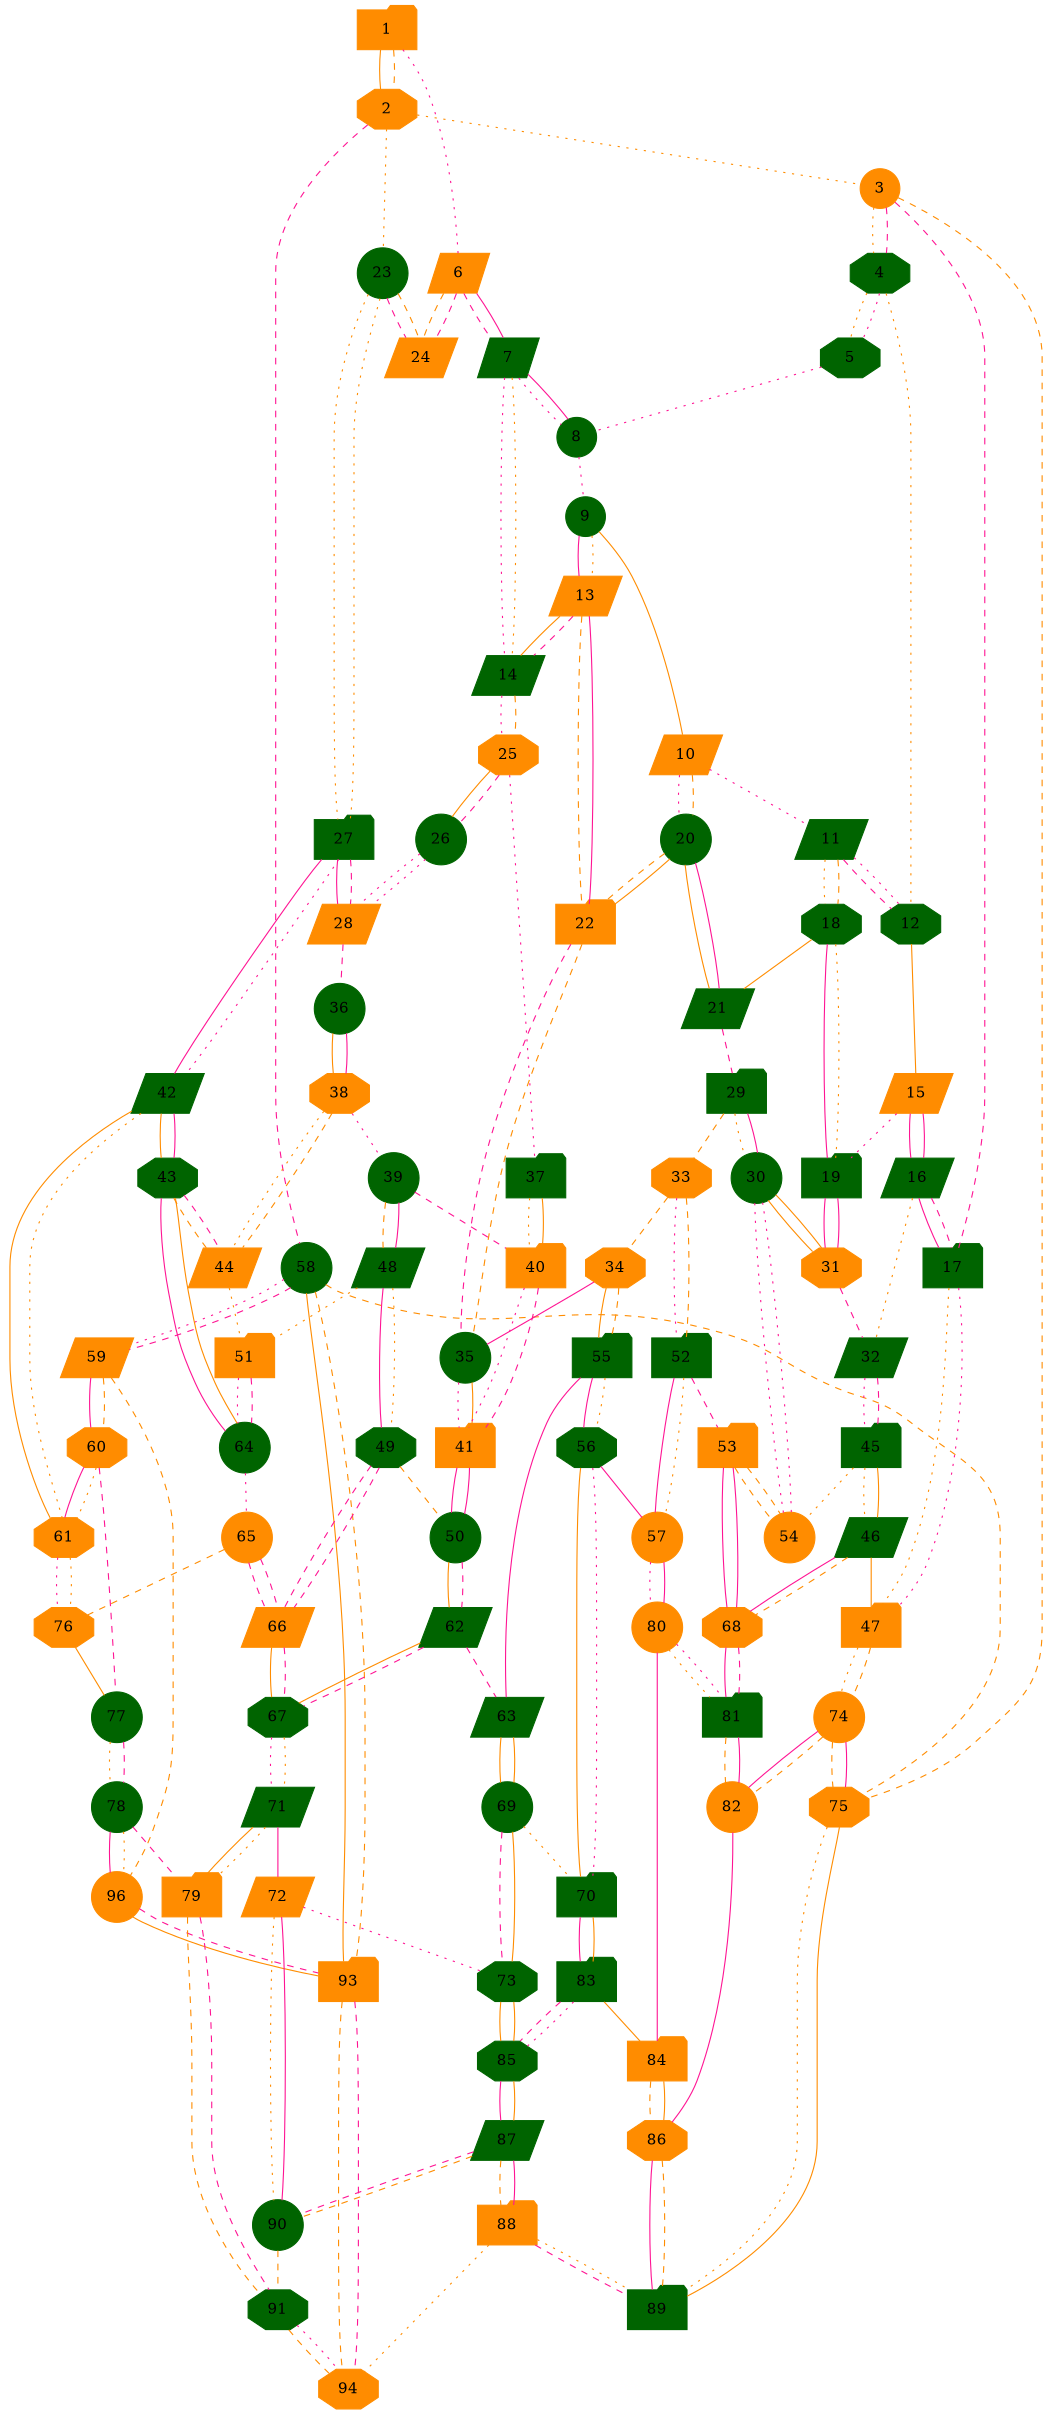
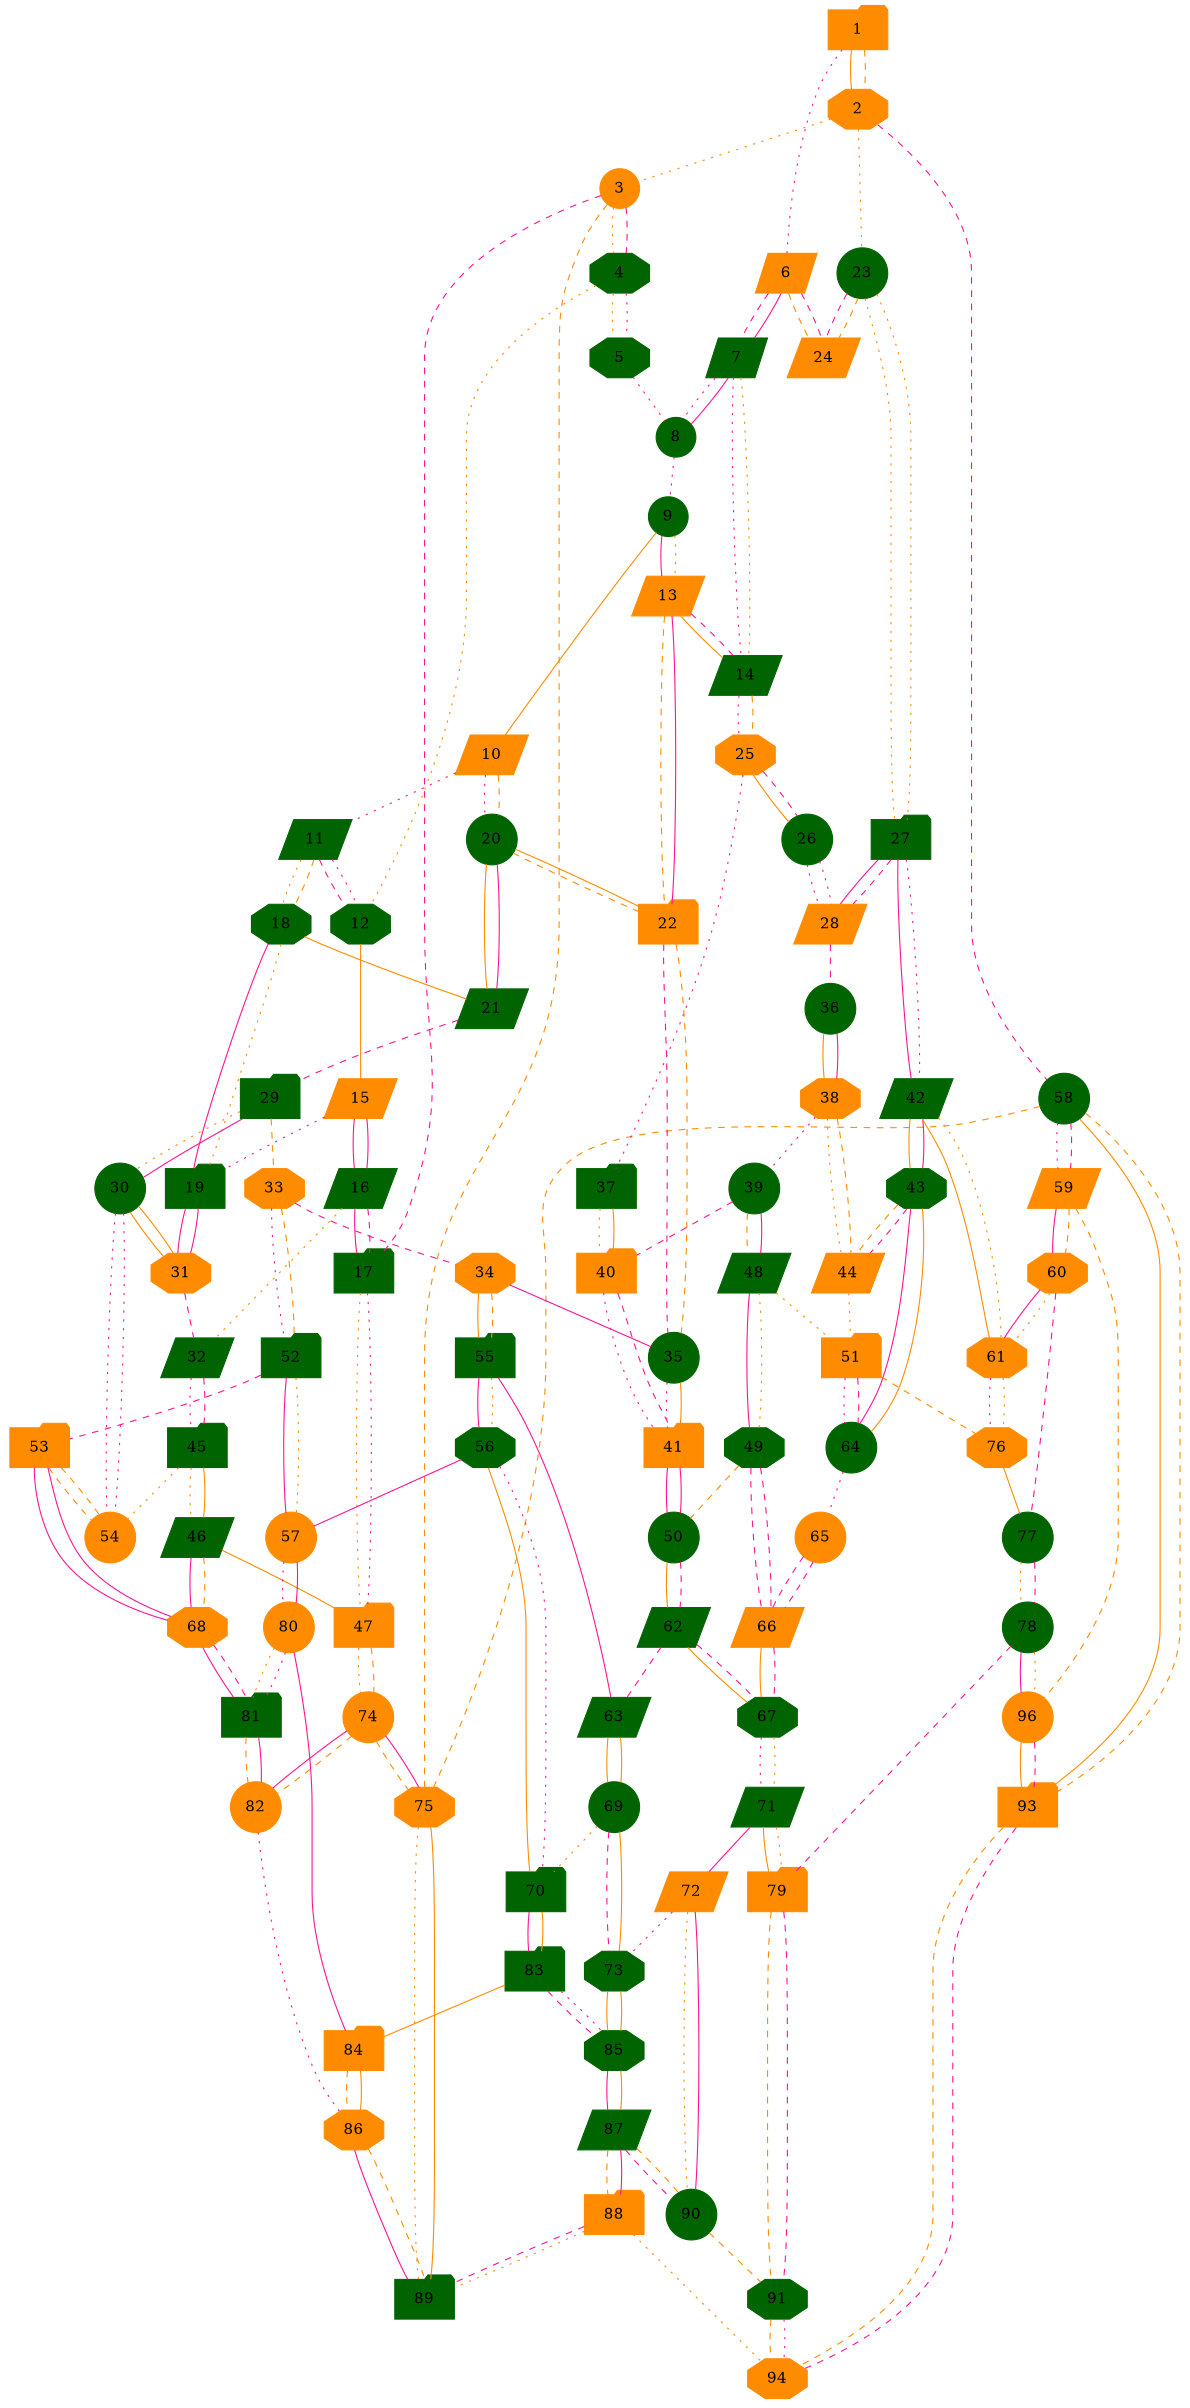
  graph {
    node [color=darkgreen shape=octagon style=filled]
    edge [color=deeppink style=solid]
    1 [color=darkorange shape=folder]
    2 [color=darkorange]
    6 [color=darkorange shape=parallelogram]
    3 [color=darkorange shape=circle]
    23 [shape=circle]
    58 [shape=circle]
    7 [shape=parallelogram]
    24 [color=darkorange shape=parallelogram]
    4
    17 [shape=folder]
    75 [color=darkorange]
    27 [shape=folder]
    59 [color=darkorange shape=parallelogram]
    93 [color=darkorange shape=folder]
    5
    12
    47 [color=darkorange shape=folder]
    89 [shape=folder]
    8 [shape=circle]
    15 [color=darkorange shape=parallelogram]
    9 [shape=circle]
    14 [shape=parallelogram]
    25 [color=darkorange]
    10 [color=darkorange shape=parallelogram]
    13 [color=darkorange shape=parallelogram]
    11 [shape=parallelogram]
    20 [shape=circle]
    22 [color=darkorange shape=folder]
    18
    21 [shape=parallelogram]
    19 [shape=folder]
    16 [shape=parallelogram]
    35 [shape=circle]
    26 [shape=circle]
    37 [shape=folder]
    32 [shape=parallelogram]
    31 [color=darkorange]
    45 [shape=folder]
    74 [color=darkorange shape=circle]
    29 [shape=folder]
    30 [shape=circle]
    33 [color=darkorange]
    41 [color=darkorange shape=folder]
    28 [color=darkorange shape=parallelogram]
    42 [shape=parallelogram]
    40 [color=darkorange shape=folder]
    36 [shape=circle]
    43
    61 [color=darkorange]
    38 [color=darkorange]
    54 [color=darkorange shape=circle]
    34 [color=darkorange]
    52 [shape=folder]
    46 [shape=parallelogram]
    55 [shape=folder]
    53 [color=darkorange shape=folder]
    57 [color=darkorange shape=circle]
    56
    63 [shape=parallelogram]
    50 [shape=circle]
    39 [shape=circle]
    44 [color=darkorange shape=parallelogram]
    48 [shape=parallelogram]
    51 [color=darkorange shape=folder]
    49
    62 [shape=parallelogram]
    64 [shape=circle]
    76 [color=darkorange]
    65 [color=darkorange shape=circle]
    68 [color=darkorange]
    81 [shape=folder]
    82 [color=darkorange shape=circle]
    66 [color=darkorange shape=parallelogram]
    67
    80 [color=darkorange shape=circle]
    70 [shape=folder]
    69 [shape=circle]
    83 [shape=folder]
    84 [color=darkorange shape=folder]
    60 [color=darkorange]
    n81 [color=darkorange label=96 shape=circle]
    94 [color=darkorange]
    77 [shape=circle]
    78 [shape=circle]
    71 [shape=parallelogram]
    73
    72 [color=darkorange shape=parallelogram]
    79 [color=darkorange shape=folder]
    85
    90 [shape=circle]
    91
    87 [shape=parallelogram]
    86 [color=darkorange]
    88 [color=darkorange shape=folder]
    1 -- 2 [color=darkorange]
    1 -- 2 [color=darkorange style=dashed]
    1 -- 6 [style=dotted]
    2 -- 3 [color=darkorange style=dotted]
    2 -- 23 [color=darkorange style=dotted]
    2 -- 58 [style=dashed]
    6 -- 7 [style=dashed]
    6 -- 7
    6 -- 24 [color=darkorange style=dashed]
    6 -- 24 [style=dashed]
    3 -- 4 [color=darkorange style=dotted]
    3 -- 4 [style=dashed]
    3 -- 17 [style=dashed]
    3 -- 75 [color=darkorange style=dashed]
    23 -- 24 [style=dashed]
    23 -- 24 [color=darkorange style=dashed]
    23 -- 27 [color=darkorange style=dotted]
    23 -- 27 [color=darkorange style=dotted]
    58 -- 75 [color=darkorange style=dashed]
    58 -- 59 [style=dotted]
    58 -- 59 [style=dashed]
    58 -- 93 [color=darkorange]
    58 -- 93 [color=darkorange style=dashed]
    7 -- 8 [style=dotted]
    7 -- 8
    7 -- 14 [style=dotted]
    7 -- 14 [color=darkorange style=dotted]
    4 -- 5 [color=darkorange style=dotted]
    4 -- 5 [style=dotted]
    4 -- 12 [color=darkorange style=dotted]
    17 -- 47 [color=darkorange style=dotted]
    17 -- 47 [style=dotted]
    75 -- 89 [color=darkorange style=dotted]
    75 -- 89 [color=darkorange]
    27 -- 28
    27 -- 28 [style=dashed]
    27 -- 42
    27 -- 42 [style=dotted]
    59 -- 60
    59 -- 60 [color=darkorange style=dashed]
    59 -- n81 [color=darkorange style=dashed]
    93 -- 94 [color=darkorange style=dashed]
    93 -- 94 [style=dashed]
    5 -- 8 [style=dotted]
    12 -- 15 [color=darkorange]
    47 -- 74 [color=darkorange style=dotted]
    47 -- 74 [color=darkorange style=dashed]
    8 -- 9 [style=dotted]
    15 -- 19 [style=dotted]
    15 -- 16
    15 -- 16
    9 -- 10 [color=darkorange]
    9 -- 13
    9 -- 13 [color=darkorange style=dotted]
    14 -- 25 [style=dotted]
    14 -- 25 [color=darkorange style=dashed]
    25 -- 26 [color=darkorange]
    25 -- 26 [style=dashed]
    25 -- 37 [style=dotted]
    10 -- 11 [style=dotted]
    10 -- 20 [style=dotted]
    10 -- 20 [color=darkorange style=dashed]
    13 -- 14 [color=darkorange]
    13 -- 14 [style=dashed]
    13 -- 22 [color=darkorange style=dashed]
    13 -- 22
    11 -- 12 [style=dashed]
    11 -- 12 [style=dotted]
    11 -- 18 [color=darkorange style=dotted]
    11 -- 18 [color=darkorange style=dashed]
    20 -- 22 [color=darkorange style=dashed]
    20 -- 22 [color=darkorange]
    20 -- 21 [color=darkorange]
    20 -- 21
    22 -- 35 [style=dashed]
    22 -- 35 [color=darkorange style=dashed]
    18 -- 21 [color=darkorange]
    18 -- 19
    18 -- 19 [color=darkorange style=dotted]
    21 -- 29 [style=dashed]
    19 -- 31
    19 -- 31
    16 -- 17
    16 -- 17 [style=dashed]
    16 -- 32 [color=darkorange style=dotted]
    35 -- 41 [style=dotted]
    35 -- 41 [color=darkorange]
    26 -- 28 [style=dotted]
    26 -- 28 [style=dotted]
    37 -- 40 [color=darkorange style=dotted]
    37 -- 40 [color=darkorange]
    32 -- 45 [style=dotted]
    32 -- 45 [style=dashed]
    31 -- 32 [style=dashed]
    45 -- 54 [color=darkorange style=dotted]
    45 -- 46 [color=darkorange style=dotted]
    45 -- 46 [color=darkorange]
    74 -- 75 [color=darkorange style=dashed]
    74 -- 75
    74 -- 82
    74 -- 82 [color=darkorange style=dashed]
    29 -- 30 [color=darkorange style=dotted]
    29 -- 30
    29 -- 33 [color=darkorange style=dashed]
    30 -- 31 [color=darkorange]
    30 -- 31 [color=darkorange]
    30 -- 54 [style=dotted]
    30 -- 54 [style=dotted]
-   33 -- 34 [color=darkorange style=dashed]
+   33 -- 34 [style=dashed]
    33 -- 52 [style=dotted]
    33 -- 52 [color=darkorange style=dashed]
    41 -- 50
    41 -- 50
    28 -- 36 [style=dashed]
    42 -- 43 [color=darkorange]
    42 -- 43
    42 -- 61 [color=darkorange]
    42 -- 61 [color=darkorange style=dotted]
    40 -- 41 [style=dotted]
    40 -- 41 [style=dashed]
    36 -- 38 [color=darkorange]
    36 -- 38
    43 -- 44 [color=darkorange style=dashed]
    43 -- 44 [style=dashed]
    43 -- 64
    43 -- 64 [color=darkorange]
    61 -- 76 [style=dotted]
    61 -- 76 [color=darkorange style=dotted]
    38 -- 39 [style=dotted]
    38 -- 44 [color=darkorange style=dotted]
    38 -- 44 [color=darkorange style=dashed]
    34 -- 35
    34 -- 55 [color=darkorange]
    34 -- 55 [color=darkorange style=dashed]
    52 -- 53 [style=dashed]
    52 -- 57
    52 -- 57 [color=darkorange style=dotted]
    46 -- 47 [color=darkorange]
    46 -- 68
    46 -- 68 [color=darkorange style=dashed]
    55 -- 56
    55 -- 56 [color=darkorange style=dotted]
    55 -- 63
    53 -- 54 [color=darkorange style=dashed]
    53 -- 54 [color=darkorange style=dashed]
    53 -- 68
    53 -- 68
    57 -- 80 [style=dotted]
    57 -- 80
    56 -- 57
    56 -- 70 [color=darkorange]
    56 -- 70 [style=dotted]
    63 -- 69 [color=darkorange]
    63 -- 69 [color=darkorange]
    50 -- 62 [color=darkorange]
    50 -- 62 [style=dashed]
    39 -- 40 [style=dashed]
    39 -- 48 [color=darkorange style=dashed]
    39 -- 48
    44 -- 51 [color=darkorange style=dotted]
    48 -- 51 [color=darkorange style=dotted]
    48 -- 49
    48 -- 49 [color=darkorange style=dotted]
    51 -- 64 [style=dotted]
    51 -- 64 [style=dashed]
    49 -- 50 [color=darkorange style=dashed]
    49 -- 66 [style=dashed]
    49 -- 66 [style=dashed]
    62 -- 63 [style=dashed]
    62 -- 67 [color=darkorange]
    62 -- 67 [style=dashed]
    64 -- 65 [style=dotted]
    76 -- 77 [color=darkorange]
-   65 -- 76 [color=darkorange style=dashed]
+   51 -- 76 [color=darkorange style=dashed]
    65 -- 66 [style=dashed]
    65 -- 66 [style=dashed]
    68 -- 81
    68 -- 81 [style=dashed]
    81 -- 82 [color=darkorange style=dashed]
    81 -- 82
-   82 -- 86
+   82 -- 86 [style=dotted]
    66 -- 67 [color=darkorange]
    66 -- 67 [style=dashed]
    67 -- 71 [style=dotted]
    67 -- 71 [color=darkorange style=dotted]
    80 -- 81 [color=darkorange style=dotted]
    80 -- 81 [style=dotted]
    80 -- 84
    70 -- 83
    70 -- 83 [color=darkorange]
    69 -- 70 [color=darkorange style=dotted]
    69 -- 73 [style=dashed]
    69 -- 73 [color=darkorange]
    83 -- 84 [color=darkorange]
    83 -- 85 [style=dashed]
    83 -- 85 [style=dotted]
    84 -- 86 [color=darkorange style=dashed]
    84 -- 86 [color=darkorange]
    60 -- 61
    60 -- 61 [color=darkorange style=dotted]
    60 -- 77 [style=dashed]
    n81 -- 93 [color=darkorange]
    n81 -- 93 [style=dashed]
    77 -- 78 [color=darkorange style=dotted]
    77 -- 78 [style=dashed]
    78 -- n81
    78 -- n81 [color=darkorange style=dotted]
    78 -- 79 [style=dashed]
    71 -- 72
    71 -- 79 [color=darkorange]
    71 -- 79 [color=darkorange style=dotted]
    73 -- 85 [color=darkorange]
    73 -- 85 [color=darkorange]
    72 -- 73 [style=dotted]
    72 -- 90 [color=darkorange style=dotted]
    72 -- 90
    79 -- 91 [color=darkorange style=dashed]
    79 -- 91 [style=dashed]
    85 -- 87
    85 -- 87 [color=darkorange]
    90 -- 91 [color=darkorange style=dashed]
    91 -- 94 [color=darkorange style=dashed]
    91 -- 94 [style=dotted]
    87 -- 90 [style=dashed]
    87 -- 90 [color=darkorange style=dashed]
    87 -- 88 [color=darkorange style=dashed]
    87 -- 88
    86 -- 89
    86 -- 89 [color=darkorange style=dashed]
    88 -- 89 [style=dashed]
    88 -- 89 [color=darkorange style=dotted]
    88 -- 94 [color=darkorange style=dotted]
  }
